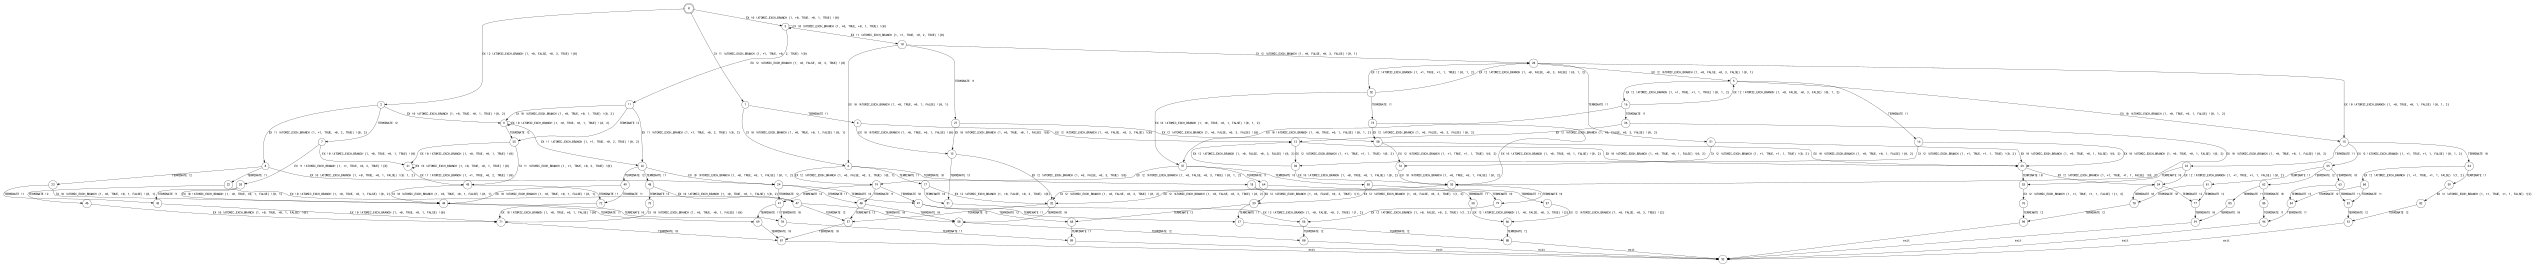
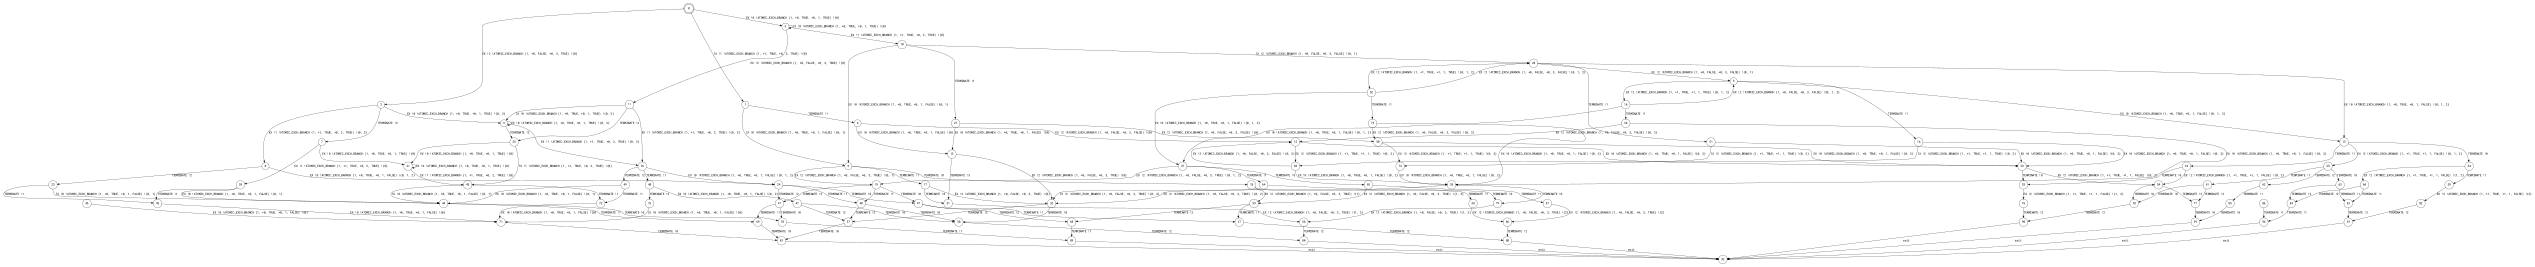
  digraph {
    fontname="Roboto Mono"
    node [fontname="Roboto Mono" shape=circle]
    edge [fontname="Roboto Mono"]
    0 [peripheries=2]
    1
    2
    3
    4
    6
    7
    8
    9
    10
    11
    12
    13
    5
    14
    15
    16
    17
    18
    19
    20
    21
-   22
    23
    24
    25
    26
    27
    28
    29
    30
    31
    32
    33
    34
    35
    36
    37
    38
    39
    40
    41
    42
    43
    44
    45
    46
    47
    48
    49
    50
    51
    52
    53
    54
    55
    56
    57
    58
    59
    60
    61
    62
    63
    64
    65
    66
    67
    68
    69
    70
    71
    72
    73
    74
    75
    76
    77
    78
    79
    80
    81
    82
    83
    84
    85
    86
    87
    88
    89
    90
    n92 [label=99]
    92
    93
    94
    0 -> 1 [label="EX !1 !ATOMIC_EXCH_BRANCH (1, +1, TRUE, +0, 2, TRUE) !{0}"]
    0 -> 2 [label="EX !2 !ATOMIC_EXCH_BRANCH (1, +0, FALSE, +0, 3, TRUE) !{0}"]
    0 -> 3 [label="EX !0 !ATOMIC_EXCH_BRANCH (1, +0, TRUE, +0, 1, TRUE) !{0}"]
    1 -> 4 [label="TERMINATE !1"]
    1 -> 6 [label="EX !0 !ATOMIC_EXCH_BRANCH (1, +0, TRUE, +0, 1, FALSE) !{0, 1}"]
    2 -> 7 [label="TERMINATE !2"]
    2 -> 8 [label="EX !1 !ATOMIC_EXCH_BRANCH (1, +1, TRUE, +0, 2, TRUE) !{0, 2}"]
    2 -> 9 [label="EX !0 !ATOMIC_EXCH_BRANCH (1, +0, TRUE, +0, 1, TRUE) !{0, 2}"]
    3 -> 3 [label="EX !0 !ATOMIC_EXCH_BRANCH (1, +0, TRUE, +0, 1, TRUE) !{0}"]
    3 -> 10 [label="EX !1 !ATOMIC_EXCH_BRANCH (1, +1, TRUE, +0, 2, TRUE) !{0}"]
    3 -> 11 [label="EX !2 !ATOMIC_EXCH_BRANCH (1, +0, FALSE, +0, 3, TRUE) !{0}"]
    4 -> 12 [label="EX !2 !ATOMIC_EXCH_BRANCH (1, +0, FALSE, +0, 3, FALSE) !{0}"]
    4 -> 13 [label="EX !0 !ATOMIC_EXCH_BRANCH (1, +0, TRUE, +0, 1, FALSE) !{0}"]
    6 -> 17 [label="TERMINATE !1"]
    6 -> 18 [label="TERMINATE !0"]
    6 -> 19 [label="EX !2 !ATOMIC_EXCH_BRANCH (1, +0, FALSE, +0, 3, TRUE) !{0, 1}"]
    7 -> 20 [label="EX !1 !ATOMIC_EXCH_BRANCH (1, +1, TRUE, +0, 2, TRUE) !{0}"]
    7 -> 21 [label="EX !0 !ATOMIC_EXCH_BRANCH (1, +0, TRUE, +0, 1, TRUE) !{0}"]
-   8 -> 22 [label="TERMINATE !1"]
    8 -> 23 [label="TERMINATE !2"]
    8 -> 24 [label="EX !0 !ATOMIC_EXCH_BRANCH (1, +0, TRUE, +0, 1, FALSE) !{0, 1, 2}"]
    9 -> 9 [label="EX !0 !ATOMIC_EXCH_BRANCH (1, +0, TRUE, +0, 1, TRUE) !{0, 2}"]
    9 -> 25 [label="TERMINATE !2"]
    9 -> 26 [label="EX !1 !ATOMIC_EXCH_BRANCH (1, +1, TRUE, +0, 2, TRUE) !{0, 2}"]
    10 -> 6 [label="EX !0 !ATOMIC_EXCH_BRANCH (1, +0, TRUE, +0, 1, FALSE) !{0, 1}"]
    10 -> 27 [label="TERMINATE !1"]
    10 -> 28 [label="EX !2 !ATOMIC_EXCH_BRANCH (1, +0, FALSE, +0, 3, FALSE) !{0, 1}"]
    11 -> 9 [label="EX !0 !ATOMIC_EXCH_BRANCH (1, +0, TRUE, +0, 1, TRUE) !{0, 2}"]
    11 -> 25 [label="TERMINATE !2"]
    11 -> 26 [label="EX !1 !ATOMIC_EXCH_BRANCH (1, +1, TRUE, +0, 2, TRUE) !{0, 2}"]
    12 -> 29 [label="EX !0 !ATOMIC_EXCH_BRANCH (1, +0, TRUE, +0, 1, FALSE) !{0, 2}"]
    12 -> 30 [label="EX !2 !ATOMIC_EXCH_BRANCH (1, +1, TRUE, +1, 1, TRUE) !{0, 2}"]
    13 -> 31 [label="TERMINATE !3"]
    13 -> 32 [label="EX !2 !ATOMIC_EXCH_BRANCH (1, +0, FALSE, +0, 3, TRUE) !{0}"]
    5 -> 14 [label="TERMINATE !1"]
    5 -> 15 [label="EX !0 !ATOMIC_EXCH_BRANCH (1, +0, TRUE, +0, 1, FALSE) !{0, 1, 2}"]
    5 -> 16 [label="EX !2 !ATOMIC_EXCH_BRANCH (1, +1, TRUE, +1, 1, TRUE) !{0, 1, 2}"]
    14 -> 29 [label="EX !0 !ATOMIC_EXCH_BRANCH (1, +0, TRUE, +0, 1, FALSE) !{0, 2}"]
    14 -> 30 [label="EX !2 !ATOMIC_EXCH_BRANCH (1, +1, TRUE, +1, 1, TRUE) !{0, 2}"]
    15 -> 33 [label="TERMINATE !1"]
    15 -> 34 [label="TERMINATE !0"]
    15 -> 35 [label="EX !2 !ATOMIC_EXCH_BRANCH (1, +1, TRUE, +1, 1, FALSE) !{0, 1, 2}"]
    16 -> 5 [label="EX !2 !ATOMIC_EXCH_BRANCH (1, +0, FALSE, +0, 3, FALSE) !{0, 1, 2}"]
    16 -> 36 [label="TERMINATE !1"]
    16 -> 37 [label="EX !0 !ATOMIC_EXCH_BRANCH (1, +0, TRUE, +0, 1, FALSE) !{0, 1, 2}"]
    17 -> 31 [label="TERMINATE !0"]
    17 -> 32 [label="EX !2 !ATOMIC_EXCH_BRANCH (1, +0, FALSE, +0, 3, TRUE) !{0}"]
    18 -> 38 [label="TERMINATE !1"]
    18 -> 39 [label="EX !2 !ATOMIC_EXCH_BRANCH (1, +0, FALSE, +0, 3, TRUE) !{1}"]
    19 -> 40 [label="TERMINATE !1"]
    19 -> 41 [label="TERMINATE !2"]
    19 -> 42 [label="TERMINATE !0"]
    20 -> 43 [label="TERMINATE !1"]
    20 -> 44 [label="EX !0 !ATOMIC_EXCH_BRANCH (1, +0, TRUE, +0, 1, FALSE) !{0, 1}"]
    21 -> 21 [label="EX !0 !ATOMIC_EXCH_BRANCH (1, +0, TRUE, +0, 1, TRUE) !{0}"]
    21 -> 45 [label="EX !1 !ATOMIC_EXCH_BRANCH (1, +1, TRUE, +0, 2, TRUE) !{0}"]
-   22 -> 46 [label="TERMINATE !2"]
-   22 -> 47 [label="EX !0 !ATOMIC_EXCH_BRANCH (1, +0, TRUE, +0, 1, FALSE) !{0, 2}"]
    23 -> 43 [label="TERMINATE !1"]
    23 -> 44 [label="EX !0 !ATOMIC_EXCH_BRANCH (1, +0, TRUE, +0, 1, FALSE) !{0, 1}"]
    24 -> 40 [label="TERMINATE !1"]
    24 -> 41 [label="TERMINATE !2"]
    24 -> 42 [label="TERMINATE !0"]
    25 -> 21 [label="EX !0 !ATOMIC_EXCH_BRANCH (1, +0, TRUE, +0, 1, TRUE) !{0}"]
    25 -> 45 [label="EX !1 !ATOMIC_EXCH_BRANCH (1, +1, TRUE, +0, 2, TRUE) !{0}"]
    26 -> 24 [label="EX !0 !ATOMIC_EXCH_BRANCH (1, +0, TRUE, +0, 1, FALSE) !{0, 1, 2}"]
    26 -> 48 [label="TERMINATE !1"]
    26 -> 49 [label="TERMINATE !2"]
    27 -> 13 [label="EX !0 !ATOMIC_EXCH_BRANCH (1, +0, TRUE, +0, 1, FALSE) !{0}"]
    27 -> 50 [label="EX !2 !ATOMIC_EXCH_BRANCH (1, +0, FALSE, +0, 3, FALSE) !{0}"]
    28 -> 5 [label="EX !2 !ATOMIC_EXCH_BRANCH (1, +0, FALSE, +0, 3, FALSE) !{0, 1}"]
    28 -> 15 [label="EX !0 !ATOMIC_EXCH_BRANCH (1, +0, TRUE, +0, 1, FALSE) !{0, 1, 2}"]
    28 -> 51 [label="TERMINATE !1"]
    28 -> 52 [label="EX !2 !ATOMIC_EXCH_BRANCH (1, +1, TRUE, +1, 1, TRUE) !{0, 1, 2}"]
    29 -> 53 [label="TERMINATE !0"]
    29 -> 54 [label="EX !2 !ATOMIC_EXCH_BRANCH (1, +1, TRUE, +1, 1, FALSE) !{0, 2}"]
    30 -> 12 [label="EX !2 !ATOMIC_EXCH_BRANCH (1, +0, FALSE, +0, 3, FALSE) !{0, 2}"]
    30 -> 55 [label="EX !0 !ATOMIC_EXCH_BRANCH (1, +0, TRUE, +0, 1, FALSE) !{0, 2}"]
    31 -> 56 [label="EX !2 !ATOMIC_EXCH_BRANCH (1, +0, FALSE, +0, 3, TRUE) !{1, 2}"]
    32 -> 57 [label="TERMINATE !2"]
    32 -> 58 [label="TERMINATE !0"]
    33 -> 53 [label="TERMINATE !0"]
    33 -> 54 [label="EX !2 !ATOMIC_EXCH_BRANCH (1, +1, TRUE, +1, 1, FALSE) !{0, 2}"]
    34 -> 59 [label="TERMINATE !1"]
    34 -> 60 [label="EX !2 !ATOMIC_EXCH_BRANCH (1, +1, TRUE, +1, 1, FALSE) !{1, 2}"]
    35 -> 61 [label="TERMINATE !1"]
    35 -> 62 [label="TERMINATE !2"]
    35 -> 63 [label="TERMINATE !0"]
    36 -> 12 [label="EX !2 !ATOMIC_EXCH_BRANCH (1, +0, FALSE, +0, 3, FALSE) !{0, 2}"]
    36 -> 55 [label="EX !0 !ATOMIC_EXCH_BRANCH (1, +0, TRUE, +0, 1, FALSE) !{0, 2}"]
    37 -> 19 [label="EX !2 !ATOMIC_EXCH_BRANCH (1, +0, FALSE, +0, 3, TRUE) !{0, 1, 2}"]
    37 -> 64 [label="TERMINATE !1"]
    37 -> 65 [label="TERMINATE !0"]
    38 -> 66 [label="EX !2 !ATOMIC_EXCH_BRANCH (1, +0, FALSE, +0, 3, TRUE) !{2}"]
    39 -> 67 [label="TERMINATE !1"]
    39 -> 68 [label="TERMINATE !2"]
    40 -> 57 [label="TERMINATE !2"]
    40 -> 58 [label="TERMINATE !0"]
    41 -> 69 [label="TERMINATE !1"]
    41 -> 70 [label="TERMINATE !0"]
    42 -> 67 [label="TERMINATE !1"]
    42 -> 68 [label="TERMINATE !2"]
    43 -> 71 [label="EX !0 !ATOMIC_EXCH_BRANCH (1, +0, TRUE, +0, 1, FALSE) !{0}"]
    44 -> 69 [label="TERMINATE !1"]
    44 -> 70 [label="TERMINATE !0"]
    45 -> 44 [label="EX !0 !ATOMIC_EXCH_BRANCH (1, +0, TRUE, +0, 1, FALSE) !{0, 1}"]
    45 -> 72 [label="TERMINATE !1"]
    46 -> 71 [label="EX !0 !ATOMIC_EXCH_BRANCH (1, +0, TRUE, +0, 1, FALSE) !{0}"]
    47 -> 57 [label="TERMINATE !2"]
    47 -> 58 [label="TERMINATE !0"]
    48 -> 47 [label="EX !0 !ATOMIC_EXCH_BRANCH (1, +0, TRUE, +0, 1, FALSE) !{0, 2}"]
    48 -> 73 [label="TERMINATE !2"]
    49 -> 44 [label="EX !0 !ATOMIC_EXCH_BRANCH (1, +0, TRUE, +0, 1, FALSE) !{0, 1}"]
    49 -> 72 [label="TERMINATE !1"]
    50 -> 29 [label="EX !0 !ATOMIC_EXCH_BRANCH (1, +0, TRUE, +0, 1, FALSE) !{0, 2}"]
    50 -> 74 [label="EX !2 !ATOMIC_EXCH_BRANCH (1, +1, TRUE, +1, 1, TRUE) !{0, 2}"]
    51 -> 29 [label="EX !0 !ATOMIC_EXCH_BRANCH (1, +0, TRUE, +0, 1, FALSE) !{0, 2}"]
    51 -> 74 [label="EX !2 !ATOMIC_EXCH_BRANCH (1, +1, TRUE, +1, 1, TRUE) !{0, 2}"]
    52 -> 28 [label="EX !2 !ATOMIC_EXCH_BRANCH (1, +0, FALSE, +0, 3, FALSE) !{0, 1, 2}"]
    52 -> 37 [label="EX !0 !ATOMIC_EXCH_BRANCH (1, +0, TRUE, +0, 1, FALSE) !{0, 1, 2}"]
    52 -> 75 [label="TERMINATE !1"]
    53 -> 76 [label="EX !2 !ATOMIC_EXCH_BRANCH (1, +1, TRUE, +1, 1, FALSE) !{1, 2}"]
    54 -> 77 [label="TERMINATE !2"]
    54 -> 78 [label="TERMINATE !0"]
    55 -> 32 [label="EX !2 !ATOMIC_EXCH_BRANCH (1, +0, FALSE, +0, 3, TRUE) !{0, 2}"]
    55 -> 79 [label="TERMINATE !0"]
    56 -> 80 [label="TERMINATE !2"]
    57 -> 81 [label="TERMINATE !0"]
    58 -> 80 [label="TERMINATE !2"]
    59 -> 82 [label="EX !2 !ATOMIC_EXCH_BRANCH (1, +1, TRUE, +1, 1, FALSE) !{2}"]
    60 -> 83 [label="TERMINATE !1"]
    60 -> 84 [label="TERMINATE !2"]
    61 -> 77 [label="TERMINATE !2"]
    61 -> 78 [label="TERMINATE !0"]
    62 -> 85 [label="TERMINATE !1"]
-   62 -> 86 [label="TERMINATE !0"]
    63 -> 83 [label="TERMINATE !1"]
    63 -> 84 [label="TERMINATE !2"]
    64 -> 32 [label="EX !2 !ATOMIC_EXCH_BRANCH (1, +0, FALSE, +0, 3, TRUE) !{0, 2}"]
    64 -> 79 [label="TERMINATE !0"]
    65 -> 39 [label="EX !2 !ATOMIC_EXCH_BRANCH (1, +0, FALSE, +0, 3, TRUE) !{1, 2}"]
    65 -> 87 [label="TERMINATE !1"]
    66 -> 88 [label="TERMINATE !2"]
    67 -> 88 [label="TERMINATE !2"]
    68 -> 89 [label="TERMINATE !1"]
    69 -> 81 [label="TERMINATE !0"]
    70 -> 89 [label="TERMINATE !1"]
    71 -> 81 [label="TERMINATE !0"]
    72 -> 71 [label="EX !0 !ATOMIC_EXCH_BRANCH (1, +0, TRUE, +0, 1, FALSE) !{0}"]
    73 -> 71 [label="EX !0 !ATOMIC_EXCH_BRANCH (1, +0, TRUE, +0, 1, FALSE) !{0}"]
    74 -> 55 [label="EX !0 !ATOMIC_EXCH_BRANCH (1, +0, TRUE, +0, 1, FALSE) !{0, 2}"]
    75 -> 50 [label="EX !2 !ATOMIC_EXCH_BRANCH (1, +0, FALSE, +0, 3, FALSE) !{0, 2}"]
    75 -> 55 [label="EX !0 !ATOMIC_EXCH_BRANCH (1, +0, TRUE, +0, 1, FALSE) !{0, 2}"]
    76 -> 90 [label="TERMINATE !2"]
    77 -> n92 [label="TERMINATE !0"]
    78 -> 90 [label="TERMINATE !2"]
    79 -> 56 [label="EX !2 !ATOMIC_EXCH_BRANCH (1, +0, FALSE, +0, 3, TRUE) !{1, 2}"]
    80 -> 92 [label=exit]
    81 -> 92 [label=exit]
    82 -> 93 [label="TERMINATE !2"]
    83 -> 93 [label="TERMINATE !2"]
    84 -> 94 [label="TERMINATE !1"]
    85 -> n92 [label="TERMINATE !0"]
    86 -> 94 [label="TERMINATE !1"]
    87 -> 66 [label="EX !2 !ATOMIC_EXCH_BRANCH (1, +0, FALSE, +0, 3, TRUE) !{2}"]
    88 -> 92 [label=exit]
    89 -> 92 [label=exit]
    90 -> 92 [label=exit]
    n92 -> 92 [label=exit]
    93 -> 92 [label=exit]
    94 -> 92 [label=exit]
  }
